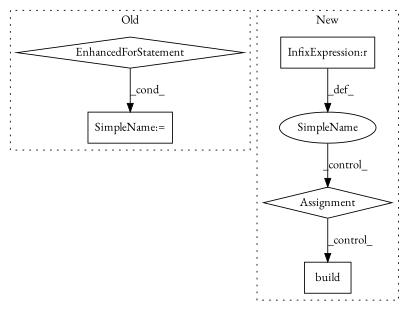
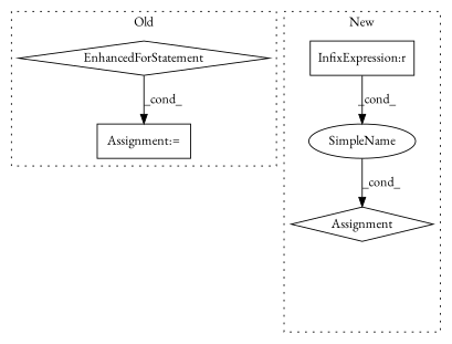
  digraph {
    fontname="EB Garamond"
    node [fontname="EB Garamond" l="53,2" s="4424,4534" shape=box]
    edge [fontname="EB Garamond"]
    n1 [a=70 label=EnhancedForStatement shape=diamond]
-   n2 [a=7 label="SimpleName:="]
-   n3 [a=32 l="6,1" label=build s="4975,4995"]
+   n2 [a=7 label="Assignment:="]
    n4 [a=25 l="4,2" label=Assignment s="4913,4939" shape=diamond]
    n5 [a=42 label=SimpleName shape=ellipse l="" s=""]
    n6 [a=27 l=4 label="InfixExpression:r" s=4927]
    subgraph cluster_1 {
      label=Old
      style=dotted
      n1
      n2
    }
    subgraph cluster_2 {
      label=New
      style=dotted
-     n3
      n4
      n5
      n6
    }
    n1 -> n2 [label=_cond_]
-   n4 -> n3 [label=_control_]
-   n5 -> n4 [label=_control_]
-   n6 -> n5 [label=_def_]
+   n5 -> n4 [label=_cond_]
+   n6 -> n5 [label=_cond_]
  }
